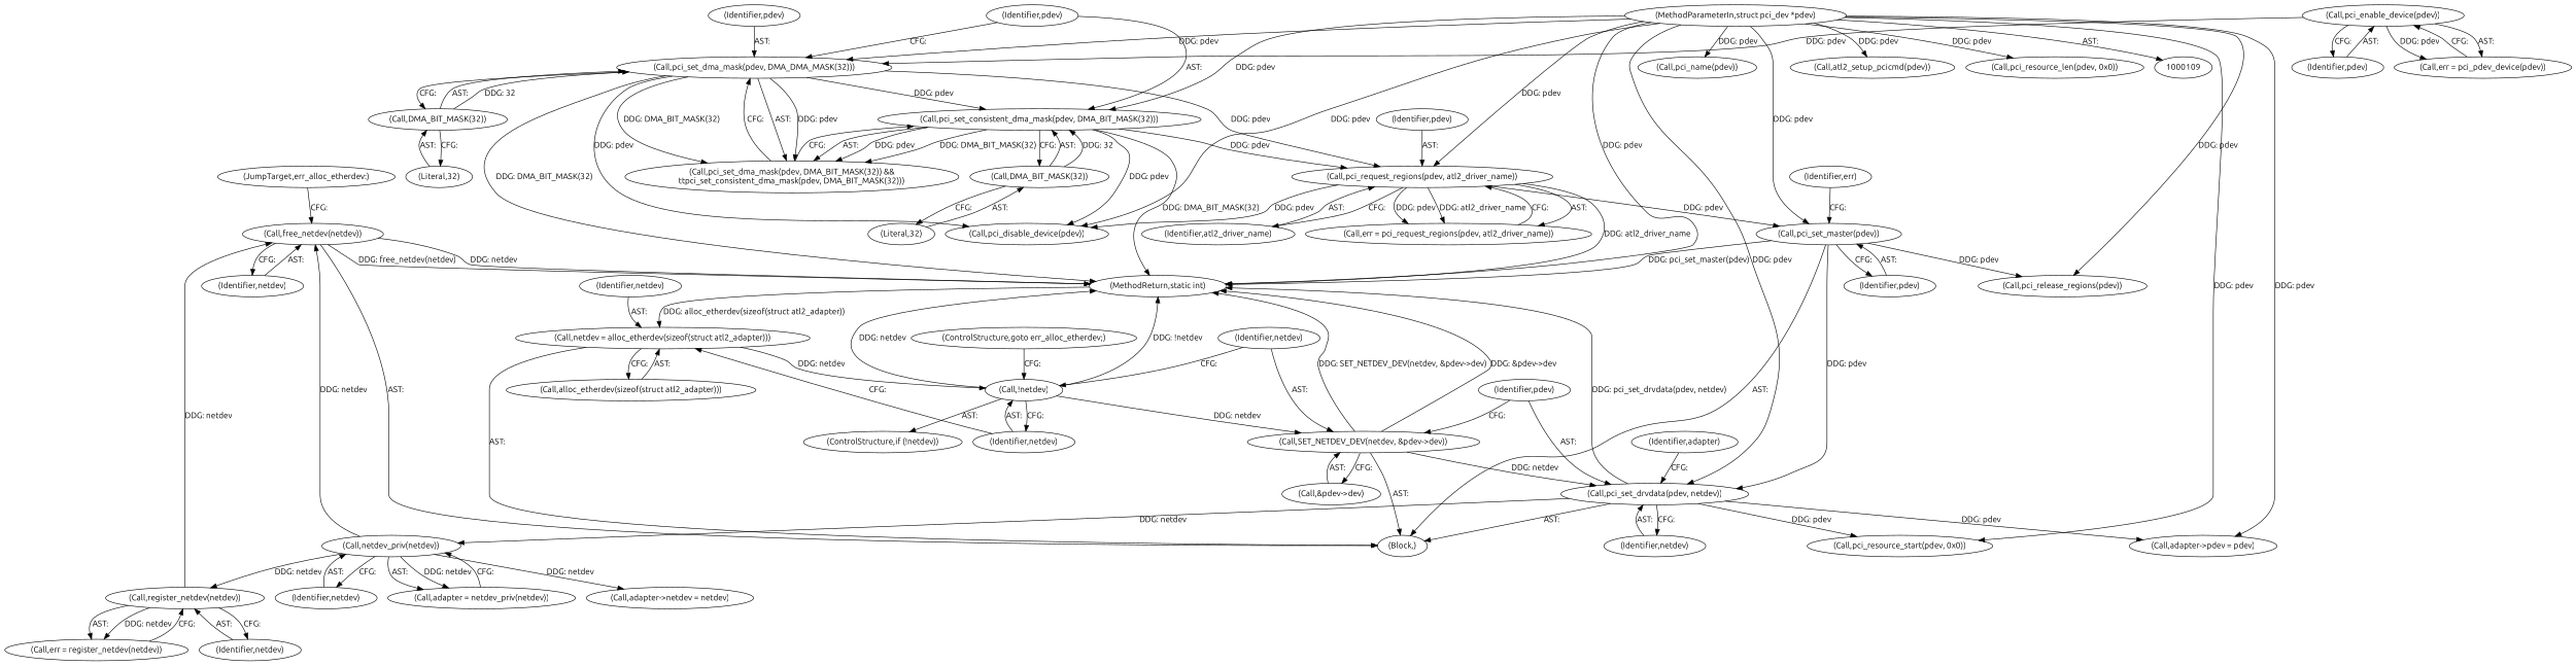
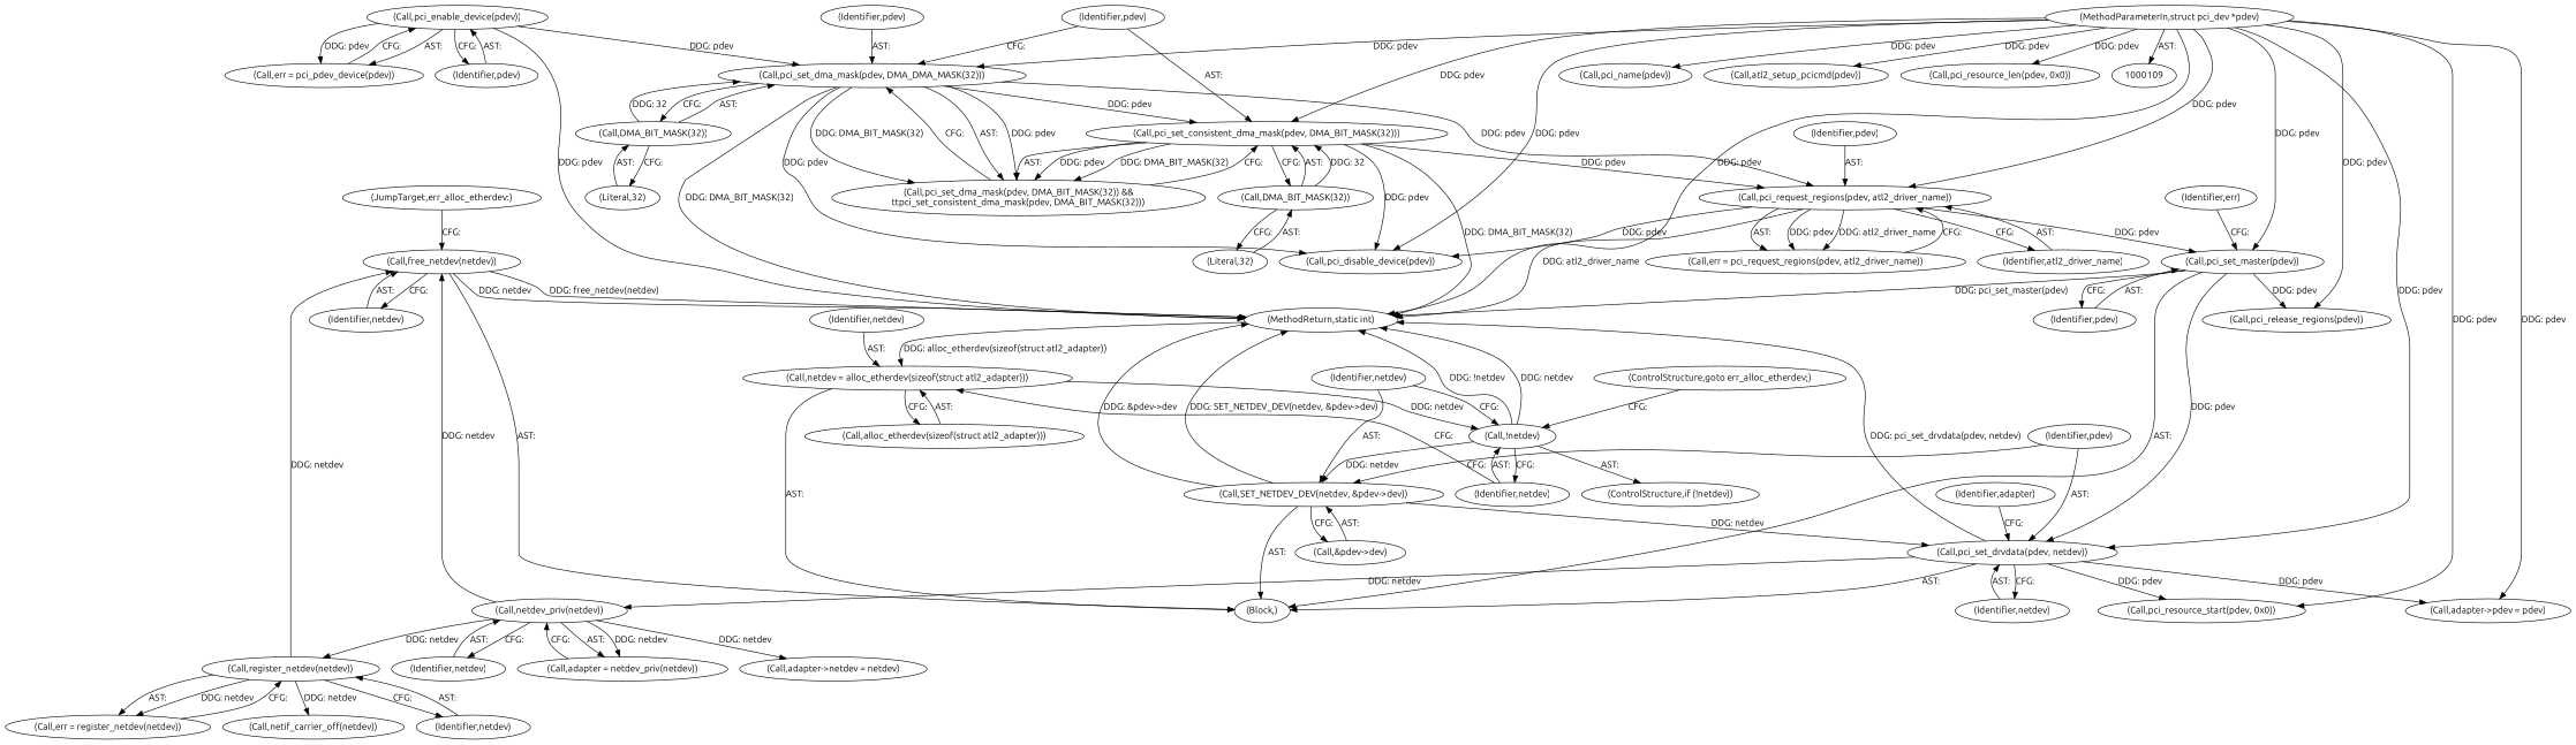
  digraph {
    fontname=Ubuntu
    node [fontname=Ubuntu]
    edge [fontname=Ubuntu]
    n1 [label="(Call,free_netdev(netdev))"]
    n2 [label="(Identifier,netdev)"]
    n3 [label="(Block,)"]
    n4 [label="(MethodReturn,static int)"]
    n5 [label="(Call,netdev = alloc_etherdev(sizeof(struct atl2_adapter)))"]
    n6 [label="(Call,register_netdev(netdev))"]
    n7 [label="(Call,err = register_netdev(netdev))"]
+   n8 [label="(Call,netif_carrier_off(netdev))"]
    n9 [label="(Identifier,netdev)"]
    n10 [label="(Call,netdev_priv(netdev))"]
    n11 [label="(Identifier,netdev)"]
    n12 [label="(Call,adapter = netdev_priv(netdev))"]
    n13 [label="(Call,adapter->netdev = netdev)"]
    n14 [label="(Call,pci_set_drvdata(pdev, netdev))"]
    n15 [label="(Call,pci_resource_start(pdev, 0x0))"]
    n16 [label="(Identifier,netdev)"]
    n17 [label="(Call,adapter->pdev = pdev)"]
    n18 [label="(Call,pci_set_master(pdev))"]
    n19 [label="(Call,pci_release_regions(pdev))"]
    n20 [label="(Identifier,pdev)"]
    n21 [label="(Call,pci_request_regions(pdev, atl2_driver_name))"]
    n22 [label="(Call,pci_disable_device(pdev))"]
    n23 [label="(Identifier,atl2_driver_name)"]
    n24 [label="(Call,err = pci_request_regions(pdev, atl2_driver_name))"]
    n25 [label="(Call,pci_set_dma_mask(pdev, DMA_DMA_MASK(32)))"]
    n26 [label="(Call,DMA_BIT_MASK(32))"]
    n27 [label="(Call,pci_set_consistent_dma_mask(pdev, DMA_BIT_MASK(32)))"]
    n28 [label="(Call,pci_set_dma_mask(pdev, DMA_BIT_MASK(32)) &&\n\t\tpci_set_consistent_dma_mask(pdev, DMA_BIT_MASK(32)))"]
    n29 [label="(Literal,32)"]
    n30 [label="(Call,DMA_BIT_MASK(32))"]
    n31 [label="(Call,pci_enable_device(pdev))"]
    n32 [label="(Call,err = pci_pdev_device(pdev))"]
    n33 [label="(Identifier,pdev)"]
    n34 [label="(MethodParameterIn,struct pci_dev *pdev)"]
    n35 [label="(Call,pci_name(pdev))"]
    n36 [label="(Call,atl2_setup_pcicmd(pdev))"]
    n37 [label="(Call,pci_resource_len(pdev, 0x0))"]
    1000109
    n39 [label="(Literal,32)"]
    n40 [label="(Call,SET_NETDEV_DEV(netdev, &pdev->dev))"]
    n41 [label="(Call,&pdev->dev)"]
    n42 [label="(Call,!netdev)"]
    n43 [label="(Identifier,netdev)"]
    n44 [label="(ControlStructure,if (!netdev))"]
    n45 [label="(Call,alloc_etherdev(sizeof(struct atl2_adapter)))"]
    n46 [label="(Identifier,netdev)"]
    n47 [label="(Identifier,netdev)"]
    n48 [label="(Identifier,adapter)"]
    n49 [label="(JumpTarget,err_alloc_etherdev:)"]
    n50 [label="(Identifier,pdev)"]
    n51 [label="(ControlStructure,goto err_alloc_etherdev;)"]
    n52 [label="(Identifier,pdev)"]
    n53 [label="(Identifier,err)"]
    n54 [label="(Identifier,pdev)"]
    n55 [label="(Identifier,pdev)"]
    n1 -> n2 [label="CFG: "]
    n1 -> n3 [label="AST: "]
    n1 -> n4 [label="DDG: free_netdev(netdev)"]
    n1 -> n4 [label="DDG: netdev"]
    n2 -> n1 [label="AST: "]
    n4 -> n5 [label="DDG: alloc_etherdev(sizeof(struct atl2_adapter))"]
    n5 -> n3 [label="AST: "]
    n5 -> n42 [label="DDG: netdev"]
    n5 -> n45 [label="CFG: "]
    n6 -> n1 [label="DDG: netdev"]
    n6 -> n7 [label="AST: "]
    n6 -> n7 [label="DDG: netdev"]
+   n6 -> n8 [label="DDG: netdev"]
    n6 -> n9 [label="CFG: "]
    n7 -> n6 [label="CFG: "]
    n9 -> n6 [label="AST: "]
    n10 -> n1 [label="DDG: netdev"]
    n10 -> n6 [label="DDG: netdev"]
    n10 -> n11 [label="CFG: "]
    n10 -> n12 [label="AST: "]
    n10 -> n12 [label="DDG: netdev"]
    n10 -> n13 [label="DDG: netdev"]
    n11 -> n10 [label="AST: "]
    n12 -> n10 [label="CFG: "]
    n14 -> n3 [label="AST: "]
    n14 -> n4 [label="DDG: pci_set_drvdata(pdev, netdev)"]
    n14 -> n10 [label="DDG: netdev"]
    n14 -> n15 [label="DDG: pdev"]
    n14 -> n16 [label="CFG: "]
    n14 -> n17 [label="DDG: pdev"]
    n16 -> n14 [label="AST: "]
    n18 -> n3 [label="AST: "]
    n18 -> n4 [label="DDG: pci_set_master(pdev)"]
    n18 -> n14 [label="DDG: pdev"]
    n18 -> n19 [label="DDG: pdev"]
    n18 -> n20 [label="CFG: "]
    n20 -> n18 [label="AST: "]
    n21 -> n4 [label="DDG: atl2_driver_name"]
    n21 -> n18 [label="DDG: pdev"]
    n21 -> n22 [label="DDG: pdev"]
    n21 -> n23 [label="CFG: "]
    n21 -> n24 [label="AST: "]
    n21 -> n24 [label="DDG: pdev"]
    n21 -> n24 [label="DDG: atl2_driver_name"]
    n23 -> n21 [label="AST: "]
    n24 -> n21 [label="CFG: "]
    n25 -> n4 [label="DDG: DMA_BIT_MASK(32)"]
    n25 -> n21 [label="DDG: pdev"]
    n25 -> n22 [label="DDG: pdev"]
    n25 -> n26 [label="CFG: "]
    n25 -> n27 [label="DDG: pdev"]
    n25 -> n28 [label="AST: "]
    n25 -> n28 [label="DDG: pdev"]
    n25 -> n28 [label="DDG: DMA_BIT_MASK(32)"]
    n26 -> n25 [label="AST: "]
    n26 -> n25 [label="DDG: 32"]
    n26 -> n29 [label="CFG: "]
    n27 -> n4 [label="DDG: DMA_BIT_MASK(32)"]
    n27 -> n21 [label="DDG: pdev"]
    n27 -> n22 [label="DDG: pdev"]
    n27 -> n28 [label="AST: "]
    n27 -> n28 [label="DDG: pdev"]
    n27 -> n28 [label="DDG: DMA_BIT_MASK(32)"]
    n27 -> n30 [label="CFG: "]
    n28 -> n25 [label="CFG: "]
    n28 -> n27 [label="CFG: "]
    n29 -> n26 [label="AST: "]
    n30 -> n27 [label="AST: "]
    n30 -> n27 [label="DDG: 32"]
    n30 -> n39 [label="CFG: "]
+   n31 -> n4 [label="DDG: pdev"]
    n31 -> n25 [label="DDG: pdev"]
    n31 -> n32 [label="AST: "]
    n31 -> n32 [label="DDG: pdev"]
    n31 -> n33 [label="CFG: "]
    n32 -> n31 [label="CFG: "]
    n33 -> n31 [label="AST: "]
    n34 -> n4 [label="DDG: pdev"]
    n34 -> n14 [label="DDG: pdev"]
    n34 -> n15 [label="DDG: pdev"]
    n34 -> n17 [label="DDG: pdev"]
    n34 -> n18 [label="DDG: pdev"]
    n34 -> n19 [label="DDG: pdev"]
    n34 -> n21 [label="DDG: pdev"]
    n34 -> n22 [label="DDG: pdev"]
    n34 -> n25 [label="DDG: pdev"]
    n34 -> n27 [label="DDG: pdev"]
    n34 -> n35 [label="DDG: pdev"]
    n34 -> n36 [label="DDG: pdev"]
    n34 -> n37 [label="DDG: pdev"]
    n34 -> 1000109 [label="AST: "]
    n39 -> n30 [label="AST: "]
    n40 -> n3 [label="AST: "]
    n40 -> n4 [label="DDG: &pdev->dev"]
    n40 -> n4 [label="DDG: SET_NETDEV_DEV(netdev, &pdev->dev)"]
    n40 -> n14 [label="DDG: netdev"]
    n40 -> n41 [label="CFG: "]
    n41 -> n40 [label="AST: "]
    n42 -> n4 [label="DDG: netdev"]
    n42 -> n4 [label="DDG: !netdev"]
    n42 -> n40 [label="DDG: netdev"]
    n42 -> n43 [label="CFG: "]
    n42 -> n44 [label="AST: "]
    n43 -> n5 [label="CFG: "]
    n43 -> n42 [label="AST: "]
    n45 -> n5 [label="AST: "]
    n46 -> n40 [label="AST: "]
    n46 -> n42 [label="CFG: "]
    n47 -> n5 [label="AST: "]
    n48 -> n14 [label="CFG: "]
    n49 -> n1 [label="CFG: "]
    n50 -> n25 [label="AST: "]
    n51 -> n42 [label="CFG: "]
    n52 -> n14 [label="AST: "]
    n52 -> n40 [label="CFG: "]
    n53 -> n18 [label="CFG: "]
    n54 -> n21 [label="AST: "]
    n55 -> n25 [label="CFG: "]
    n55 -> n27 [label="AST: "]
  }
